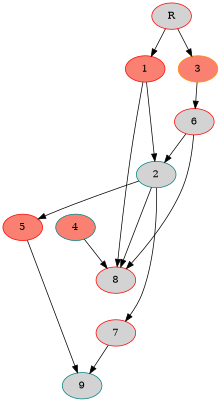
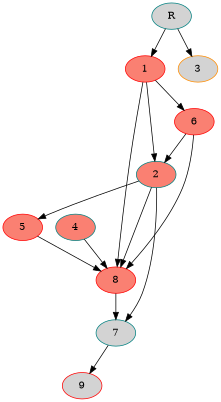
  digraph {
    node [color=red fillcolor=salmon style=filled]
    1
-   2 [color=teal fillcolor=lightgrey]
-   6 [fillcolor=lightgrey]
-   8 [fillcolor=lightgrey]
+   2 [color=teal]
+   6
+   8
    5
-   7 [fillcolor=lightgrey]
-   3 [color=darkorange]
-   9 [color=teal fillcolor=lightgrey]
+   7 [color=teal fillcolor=lightgrey]
+   3 [color=darkorange fillcolor=lightgrey]
+   9 [fillcolor=lightgrey]
    4 [color=teal]
-   R [fillcolor=lightgrey]
+   R [color=teal fillcolor=lightgrey]
    1 -> 2
-   3 -> 6
+   1 -> 6
    1 -> 8
    2 -> 8
    2 -> 5
    2 -> 7
    6 -> 2
    6 -> 8
-   5 -> 9
+   8 -> 7
+   5 -> 8
    7 -> 9
    4 -> 8
    R -> 1
    R -> 3
  }
